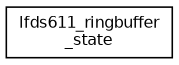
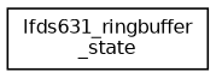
  digraph {
    rankdir=LR
-   n1 [color=black fillcolor=white fontname=Helvetica fontsize=10 height=0.2 label="lfds611_ringbuffer\l_state" shape=record style=filled width=0.4]
+   n1 [color=black fillcolor=white fontname=Helvetica fontsize=10 height=0.2 label="lfds631_ringbuffer\l_state" shape=record style=filled width=0.4]
  }
